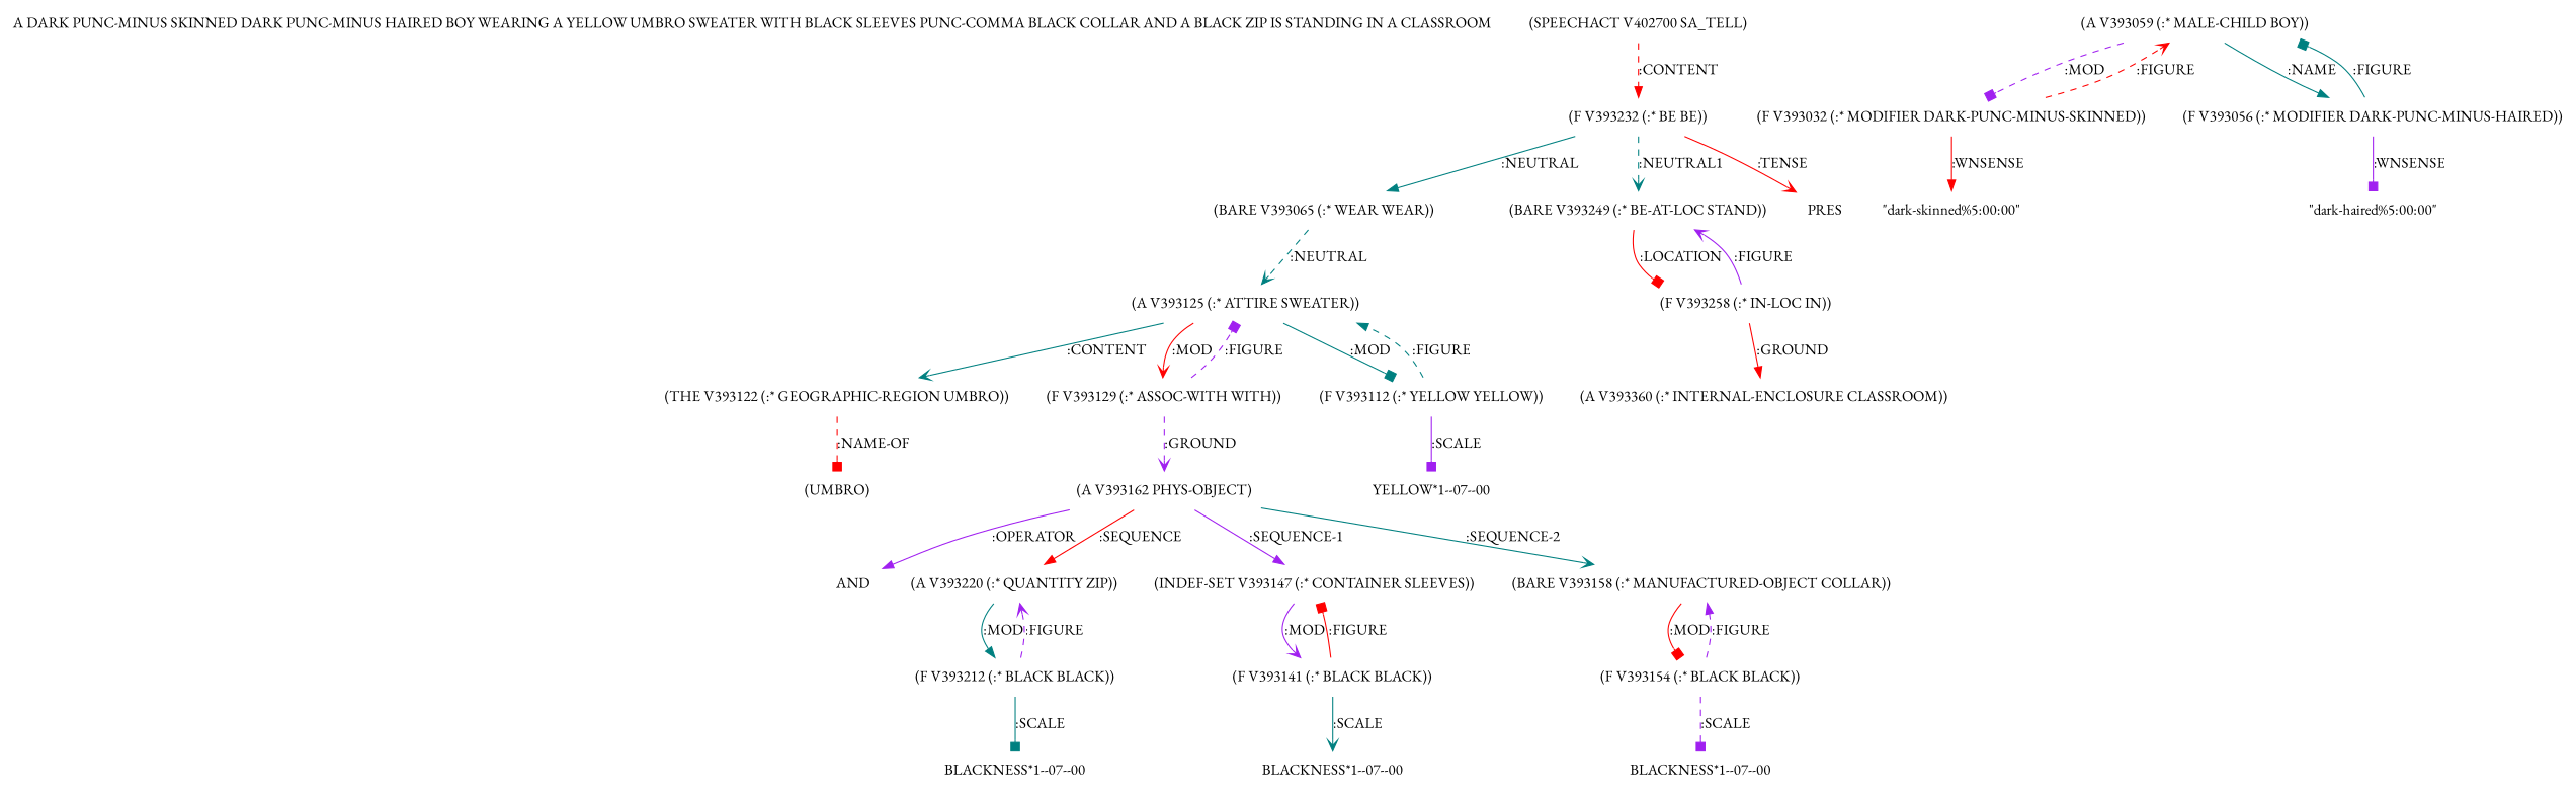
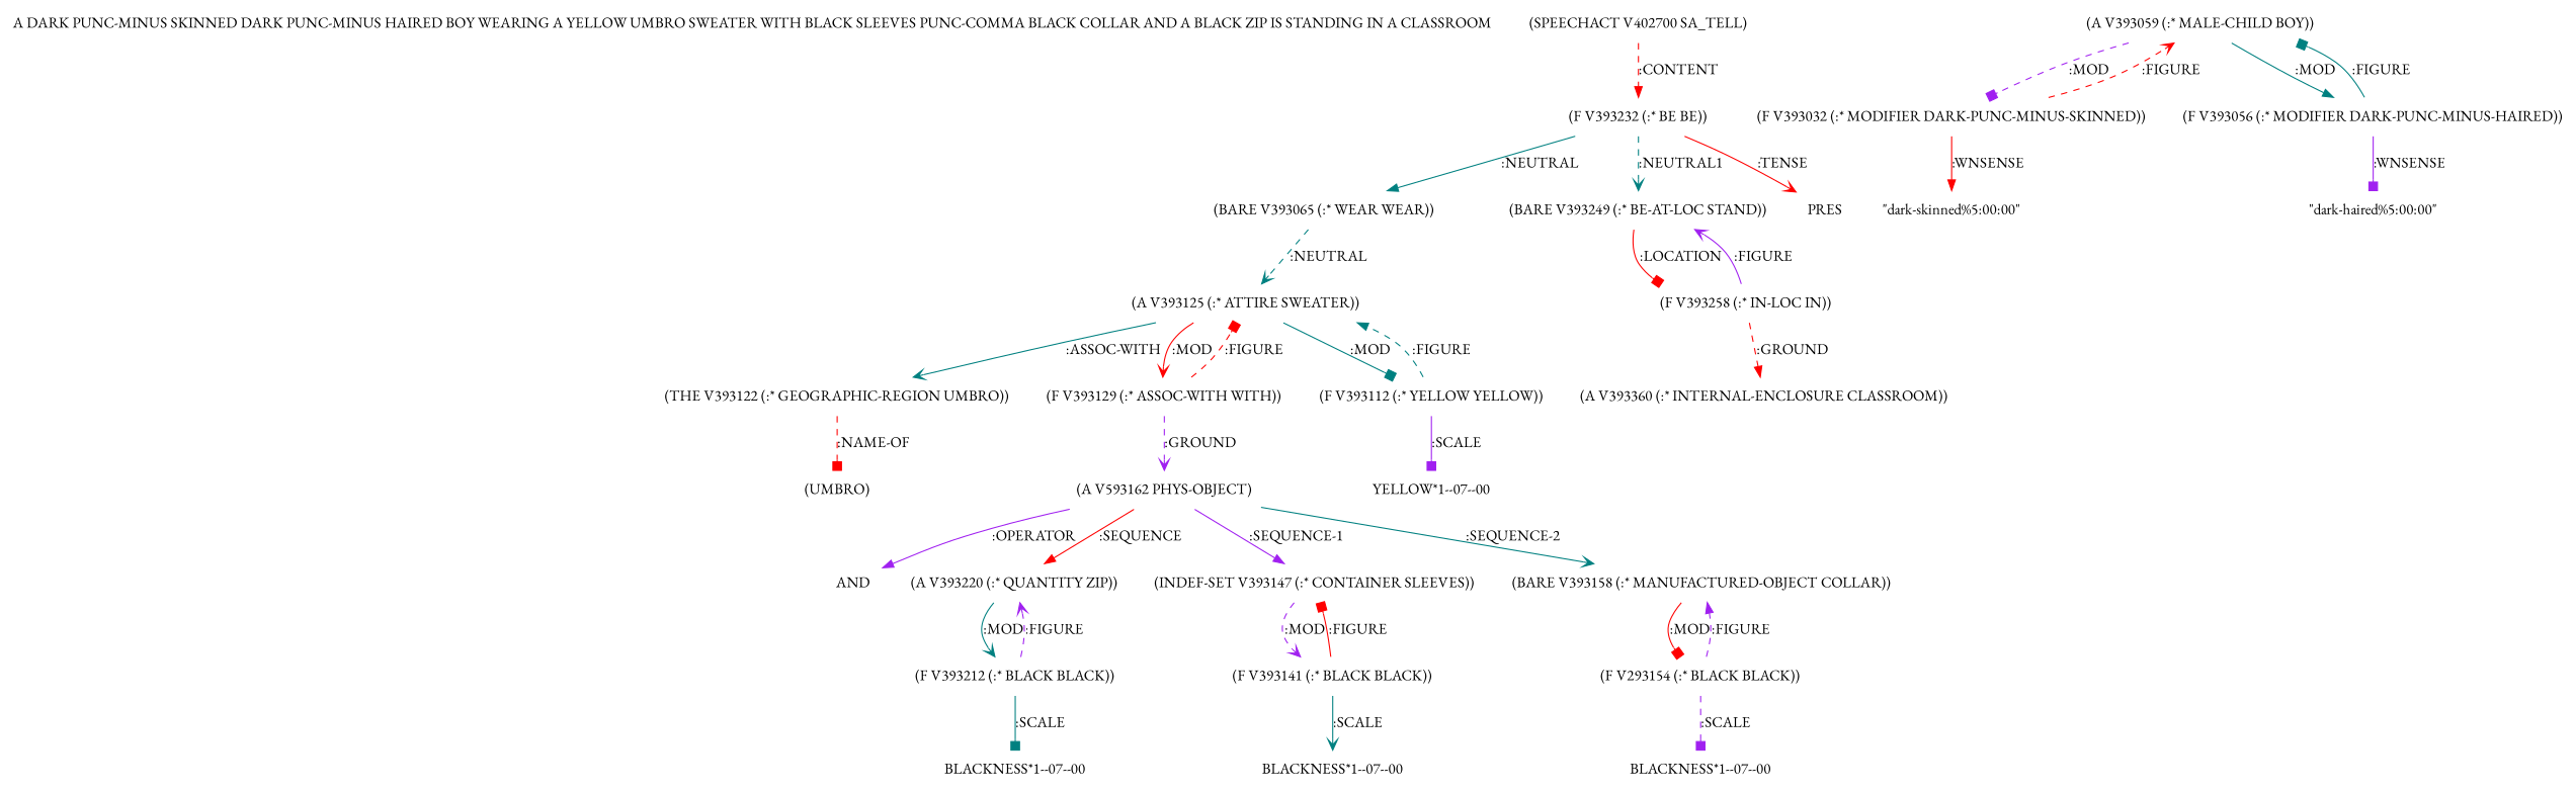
  digraph {
    fontname="EB Garamond"
    node [color=blue fontname="EB Garamond" shape=none]
    edge [arrowhead=vee color=red fontname="EB Garamond" style=solid]
    "A DARK PUNC-MINUS SKINNED DARK PUNC-MINUS HAIRED BOY WEARING A YELLOW UMBRO SWEATER WITH BLACK SLEEVES PUNC-COMMA BLACK COLLAR AND A BLACK ZIP IS STANDING IN A CLASSROOM" [color=darkorange]
    n2 [color=red label="(SPEECHACT V402700 SA_TELL)"]
    n3 [color=red label="(F V393232 (:* BE BE))"]
    n4 [color=teal label="(BARE V393065 (:* WEAR WEAR))"]
    n5 [color=teal label="(BARE V393249 (:* BE-AT-LOC STAND))"]
    n6 [color=red label=PRES]
    n7 [color=darkorange label="(A V393125 (:* ATTIRE SWEATER))"]
    n8 [color=red label="(F V393258 (:* IN-LOC IN))"]
    n9 [label="(THE V393122 (:* GEOGRAPHIC-REGION UMBRO))"]
    n10 [color=teal label="(F V393129 (:* ASSOC-WITH WITH))"]
    n11 [color=red label="(F V393112 (:* YELLOW YELLOW))"]
    n12 [label="(A V393360 (:* INTERNAL-ENCLOSURE CLASSROOM))"]
    n13 [label="(UMBRO)"]
-   n14 [color=teal label="(A V393162 PHYS-OBJECT)"]
+   n14 [color=teal label="(A V593162 PHYS-OBJECT)"]
    n15 [label="YELLOW*1--07--00"]
    n16 [color=red label=AND]
    n17 [color=darkorange label="(A V393220 (:* QUANTITY ZIP))"]
    n18 [color=teal label="(INDEF-SET V393147 (:* CONTAINER SLEEVES))"]
    n19 [color=teal label="(BARE V393158 (:* MANUFACTURED-OBJECT COLLAR))"]
    n20 [color=teal label="(F V393212 (:* BLACK BLACK))"]
    n21 [color=red label="(F V393141 (:* BLACK BLACK))"]
-   n22 [label="(F V393154 (:* BLACK BLACK))"]
+   n22 [label="(F V293154 (:* BLACK BLACK))"]
    n23 [color=darkorange label="BLACKNESS*1--07--00"]
    n24 [color=red label="BLACKNESS*1--07--00"]
    n25 [label="BLACKNESS*1--07--00"]
    n26 [label="(A V393059 (:* MALE-CHILD BOY))"]
    n27 [color=teal label="(F V393032 (:* MODIFIER DARK-PUNC-MINUS-SKINNED))"]
    n28 [label="(F V393056 (:* MODIFIER DARK-PUNC-MINUS-HAIRED))"]
    n29 [label="\"dark-skinned%5:00:00\""]
    n30 [label="\"dark-haired%5:00:00\""]
    n2 -> n3 [arrowhead=normal label=":CONTENT" style=dashed]
    n3 -> n4 [arrowhead=normal color=teal label=":NEUTRAL"]
    n3 -> n5 [color=teal label=":NEUTRAL1" style=dashed]
    n3 -> n6 [label=":TENSE"]
    n4 -> n7 [color=teal label=":NEUTRAL" style=dashed]
    n5 -> n8 [arrowhead=box label=":LOCATION"]
-   n7 -> n9 [color=teal label=":CONTENT"]
+   n7 -> n9 [color=teal label=":ASSOC-WITH"]
    n7 -> n10 [label=":MOD"]
    n7 -> n11 [arrowhead=box color=teal label=":MOD"]
    n8 -> n5 [color=purple label=":FIGURE"]
-   n8 -> n12 [arrowhead=normal label=":GROUND"]
+   n8 -> n12 [arrowhead=normal label=":GROUND" style=dashed]
    n9 -> n13 [arrowhead=box label=":NAME-OF" style=dashed]
-   n10 -> n7 [arrowhead=box color=purple label=":FIGURE" style=dashed]
+   n10 -> n7 [arrowhead=box label=":FIGURE" style=dashed]
    n10 -> n14 [color=purple label=":GROUND" style=dashed]
    n11 -> n7 [arrowhead=normal color=teal label=":FIGURE" style=dashed]
    n11 -> n15 [arrowhead=box color=purple label=":SCALE"]
    n14 -> n16 [arrowhead=normal color=purple label=":OPERATOR"]
    n14 -> n17 [arrowhead=normal label=":SEQUENCE"]
    n14 -> n18 [arrowhead=normal color=purple label=":SEQUENCE-1"]
    n14 -> n19 [color=teal label=":SEQUENCE-2"]
-   n17 -> n20 [arrowhead=normal color=teal label=":MOD"]
-   n18 -> n21 [color=purple label=":MOD"]
+   n17 -> n20 [color=teal label=":MOD"]
+   n18 -> n21 [color=purple label=":MOD" style=dashed]
    n19 -> n22 [arrowhead=box label=":MOD"]
    n20 -> n17 [color=purple label=":FIGURE" style=dashed]
    n20 -> n23 [arrowhead=box color=teal label=":SCALE"]
    n21 -> n18 [arrowhead=box label=":FIGURE"]
    n21 -> n24 [color=teal label=":SCALE"]
    n22 -> n19 [arrowhead=normal color=purple label=":FIGURE" style=dashed]
    n22 -> n25 [arrowhead=box color=purple label=":SCALE" style=dashed]
    n26 -> n27 [arrowhead=box color=purple label=":MOD" style=dashed]
-   n26 -> n28 [arrowhead=normal color=teal label=":NAME"]
+   n26 -> n28 [arrowhead=normal color=teal label=":MOD"]
    n27 -> n26 [label=":FIGURE" style=dashed]
    n27 -> n29 [arrowhead=normal label=":WNSENSE"]
    n28 -> n26 [arrowhead=box color=teal label=":FIGURE"]
    n28 -> n30 [arrowhead=box color=purple label=":WNSENSE"]
  }
